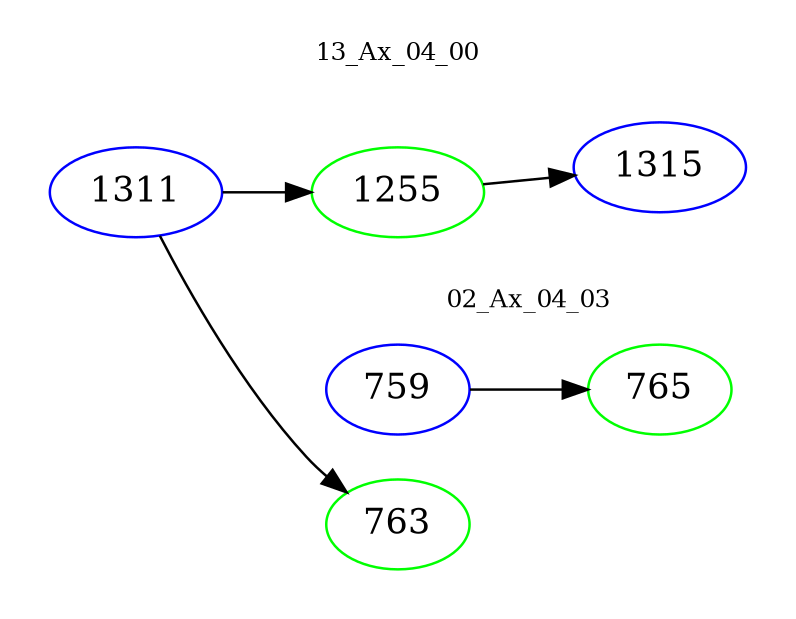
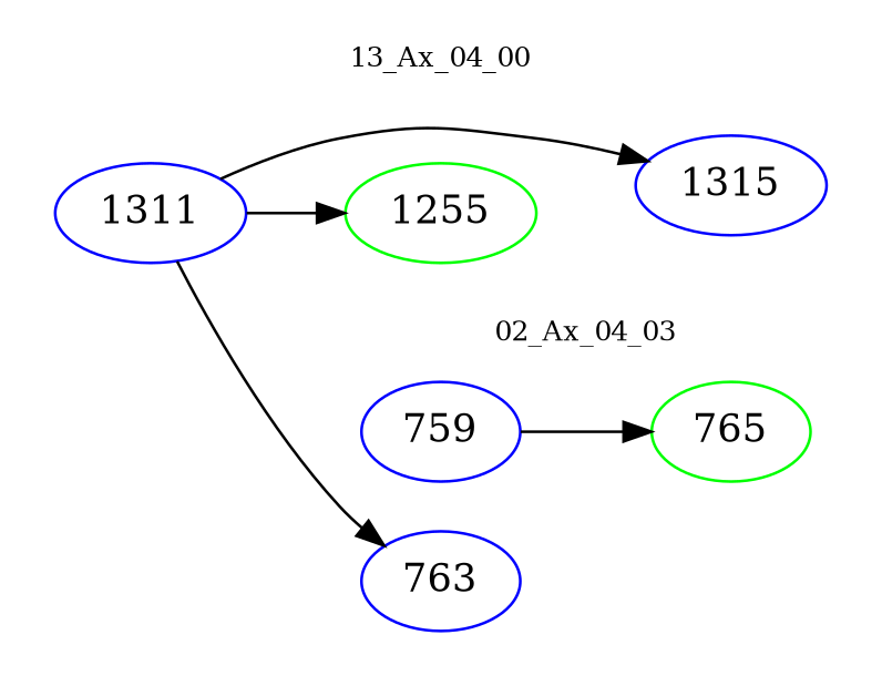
  digraph {
    rankdir=LR
    node [color=blue]
    edge [color=black]
    n1 [label=1311]
    n2 [color=green label=1255]
    n3 [label=1315]
    n4 [label=759]
-   n5 [color=green label=763]
+   n5 [label=763]
    n6 [color=green label=765]
    subgraph cluster_1 {
      color=white
      fontsize=10
      label="13_Ax_04_00"
      n1
      n2
      n3
    }
    subgraph cluster_2 {
      color=white
      fontsize=10
      label="02_Ax_04_03"
      n4
      n5
      n6
    }
    n1 -> n2
-   n2 -> n3
+   n1 -> n3
    n1 -> n5
    n4 -> n6
  }
